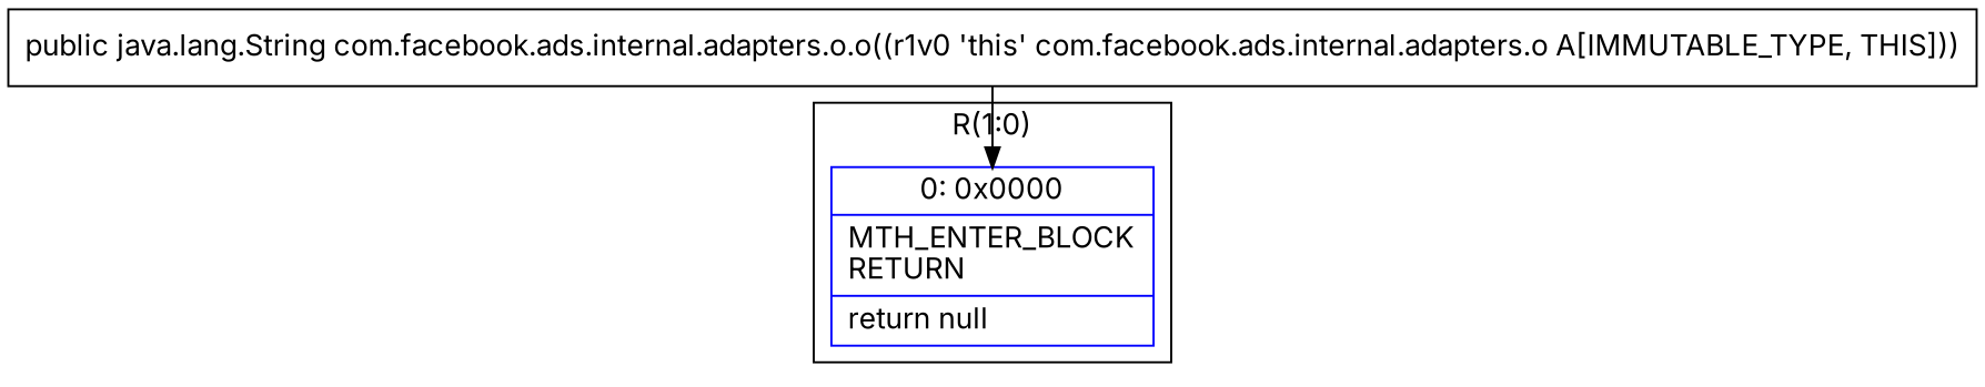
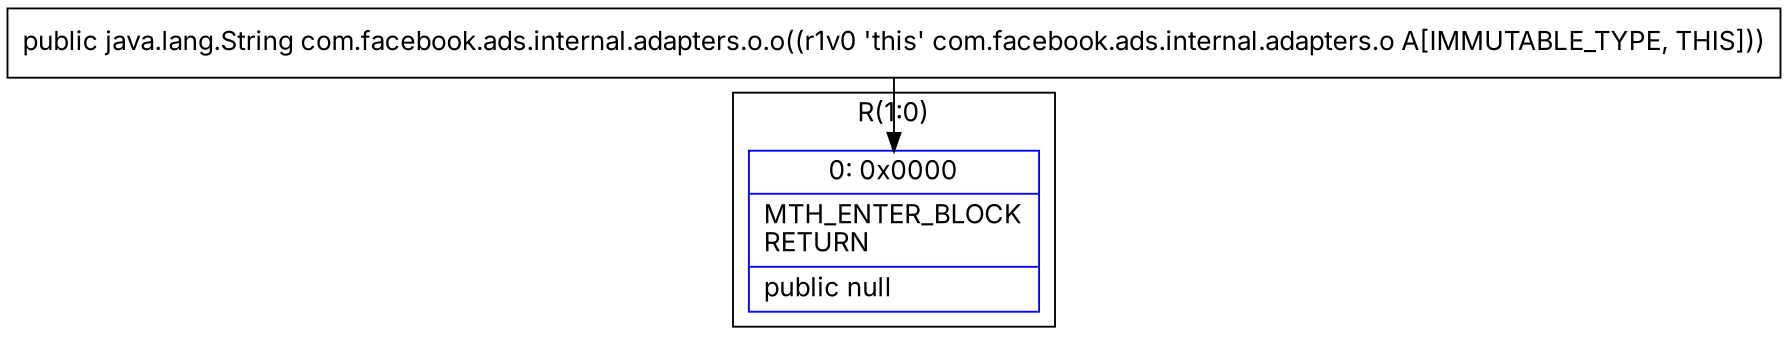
  digraph {
    fontname=Inter
    node [shape=record fontname=Inter]
-   n1 [color=blue label="{0\:\ 0x0000|MTH_ENTER_BLOCK\lRETURN\l|return null\l}"]
+   n1 [color=blue label="{0\:\ 0x0000|MTH_ENTER_BLOCK\lRETURN\l|public null\l}"]
    n2 [label="{public java.lang.String com.facebook.ads.internal.adapters.o.o((r1v0 'this' com.facebook.ads.internal.adapters.o A[IMMUTABLE_TYPE, THIS])) }"]
    subgraph cluster_1 {
      label="R(1:0)"
      n1
    }
    n2 -> n1 [fontname=Inter]
  }
